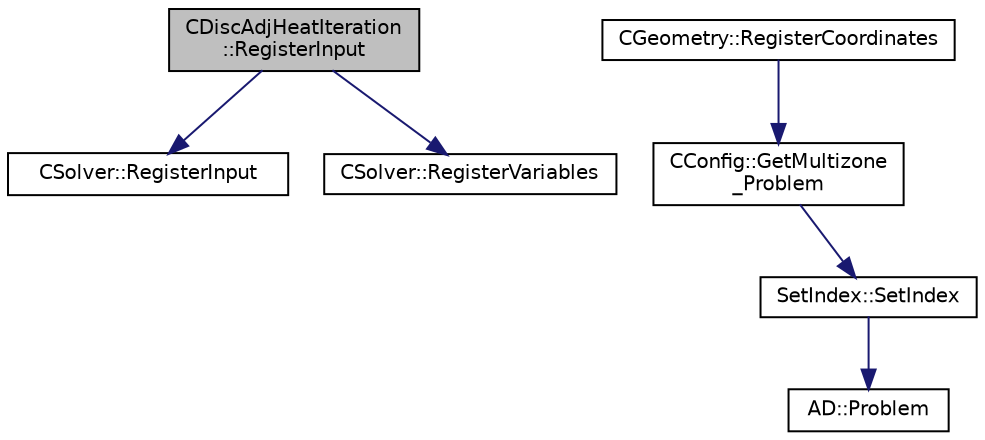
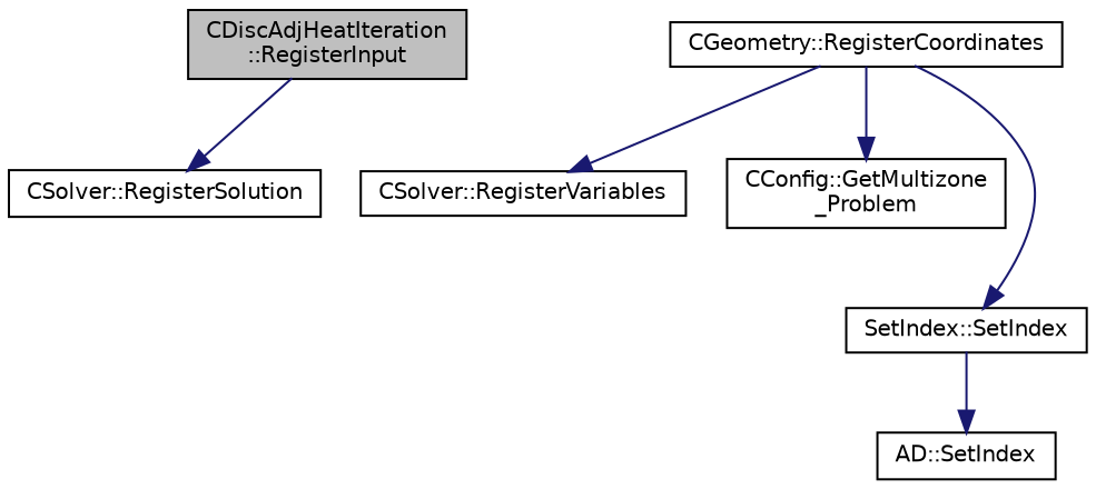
  digraph {
    rankdir=TB
    node [color=black fillcolor=white fontname=Helvetica fontsize=10 shape=record style=filled]
    edge [color=midnightblue fontname=Helvetica fontsize=10 labelfontname=Helvetica labelfontsize=10 style=solid]
    n1 [fillcolor=grey75 fontcolor=black height=0.2 label="CDiscAdjHeatIteration\l::RegisterInput" width=0.4]
-   n2 [height=0.2 label="CSolver::RegisterInput" width=0.4]
+   n2 [height=0.2 label="CSolver::RegisterSolution" width=0.4]
    n3 [height=0.2 label="CSolver::RegisterVariables" width=0.4]
    n4 [height=0.2 label="CGeometry::RegisterCoordinates" width=0.4]
    n5 [height=0.2 label="CConfig::GetMultizone\l_Problem" width=0.4]
    n6 [height=0.2 label="SetIndex::SetIndex" width=0.4]
-   n7 [height=0.2 label="AD::Problem" width=0.4]
+   n7 [height=0.2 label="AD::SetIndex" width=0.4]
    n1 -> n2
-   n1 -> n3
+   n4 -> n3
    n4 -> n5
-   n5 -> n6
+   n4 -> n6
    n6 -> n7
  }
